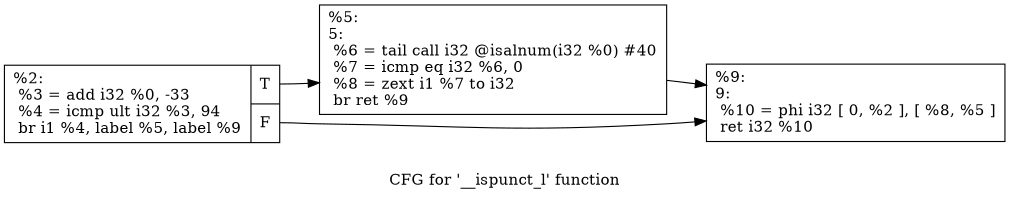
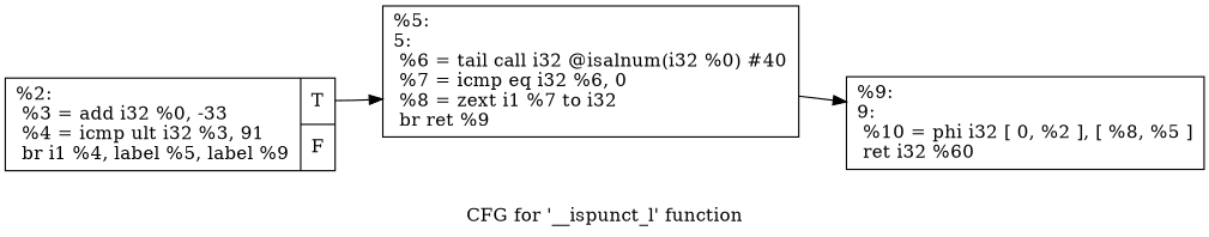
  digraph {
    label="CFG for '__ispunct_l' function"
    rankdir=LR
    node [shape=record]
-   n1 [label="{%2:\l  %3 = add i32 %0, -33\l  %4 = icmp ult i32 %3, 94\l  br i1 %4, label %5, label %9\l|{<s0>T|<s1>F}}"]
+   n1 [label="{%2:\l  %3 = add i32 %0, -33\l  %4 = icmp ult i32 %3, 91\l  br i1 %4, label %5, label %9\l|{<s0>T|<s1>F}}"]
    n2 [label="{%5:\l5:                                                \l  %6 = tail call i32 @isalnum(i32 %0) #40\l  %7 = icmp eq i32 %6, 0\l  %8 = zext i1 %7 to i32\l  br ret %9\l}"]
-   n3 [label="{%9:\l9:                                                \l  %10 = phi i32 [ 0, %2 ], [ %8, %5 ]\l  ret i32 %10\l}"]
+   n3 [label="{%9:\l9:                                                \l  %10 = phi i32 [ 0, %2 ], [ %8, %5 ]\l  ret i32 %60\l}"]
    n1 -> n2 [tailport=s0]
-   n1 -> n3 [tailport=s1]
    n2 -> n3
  }
